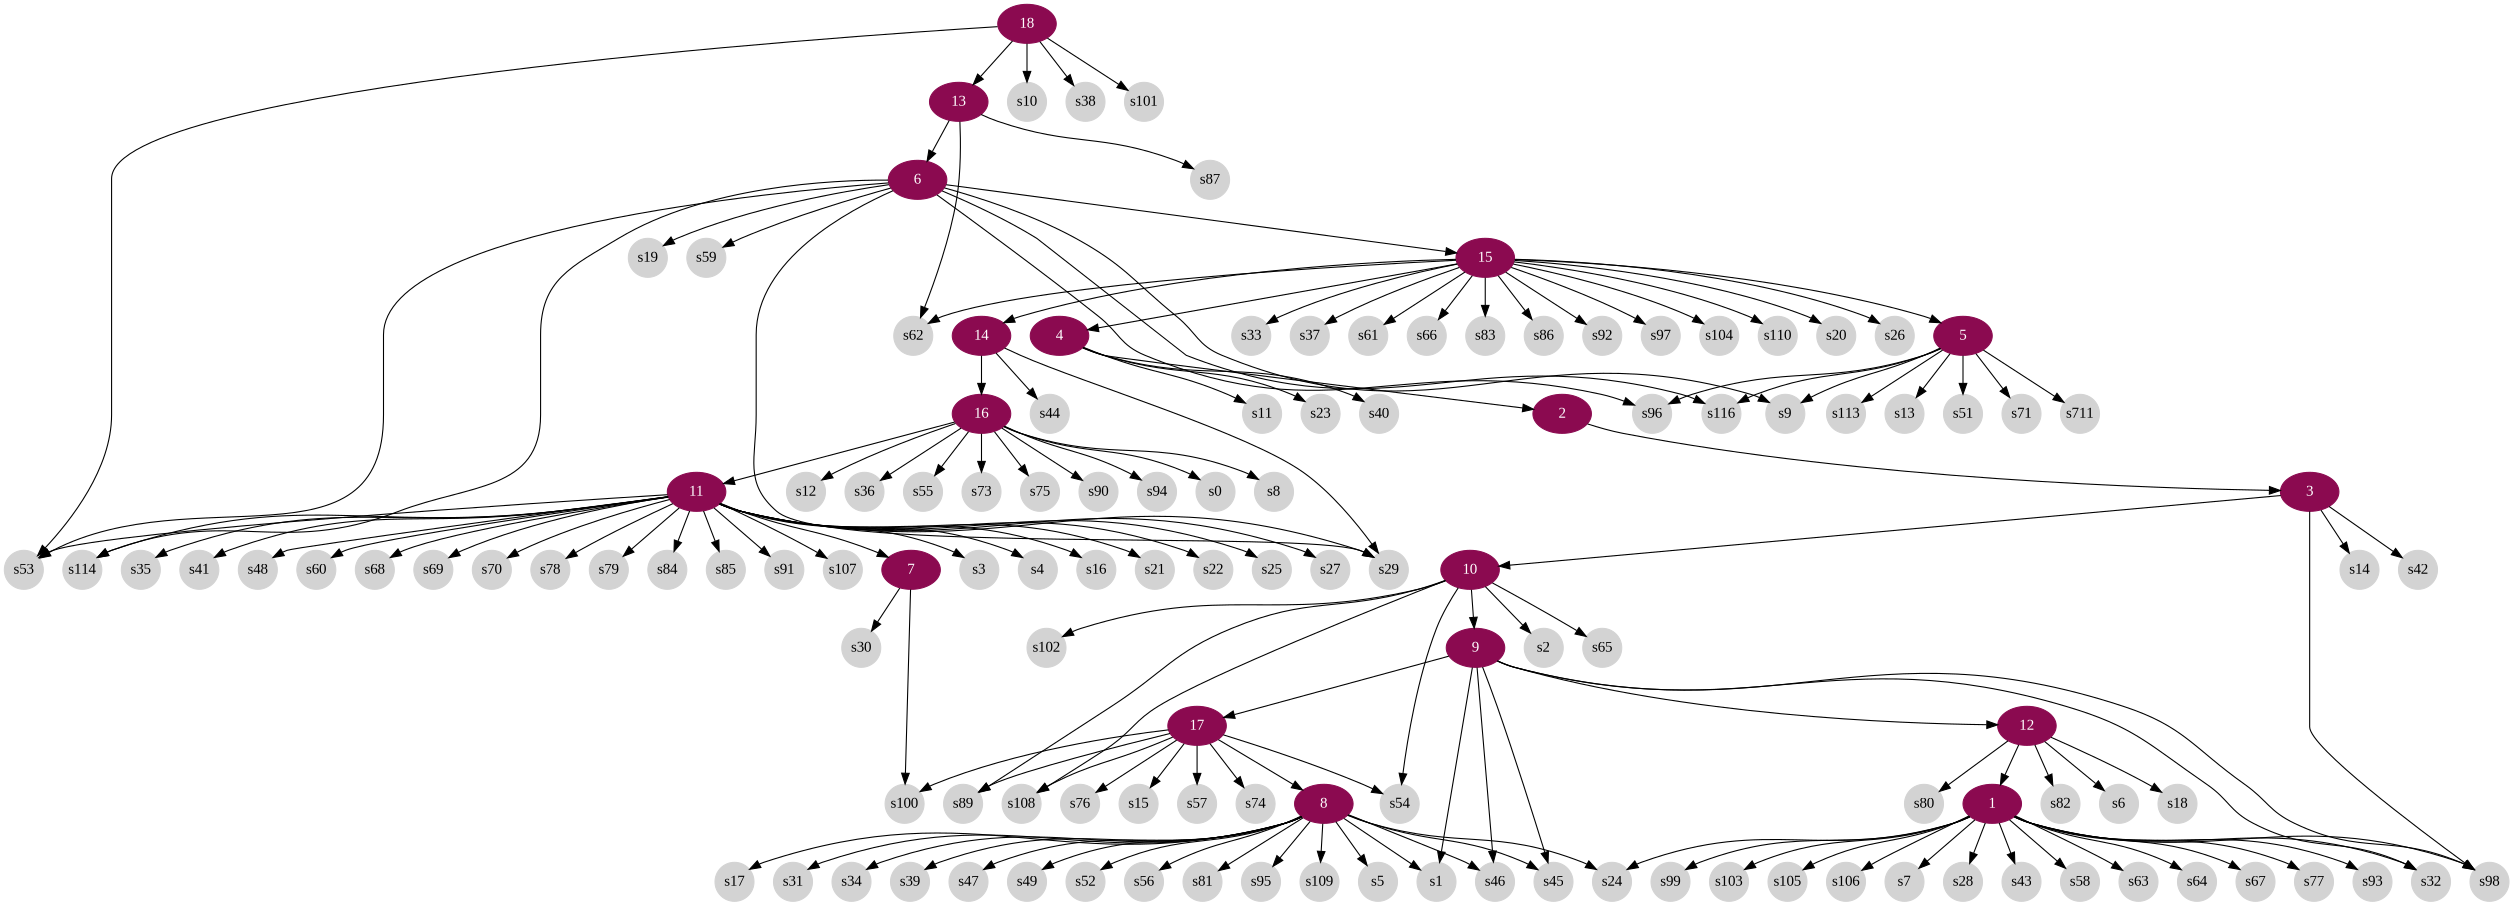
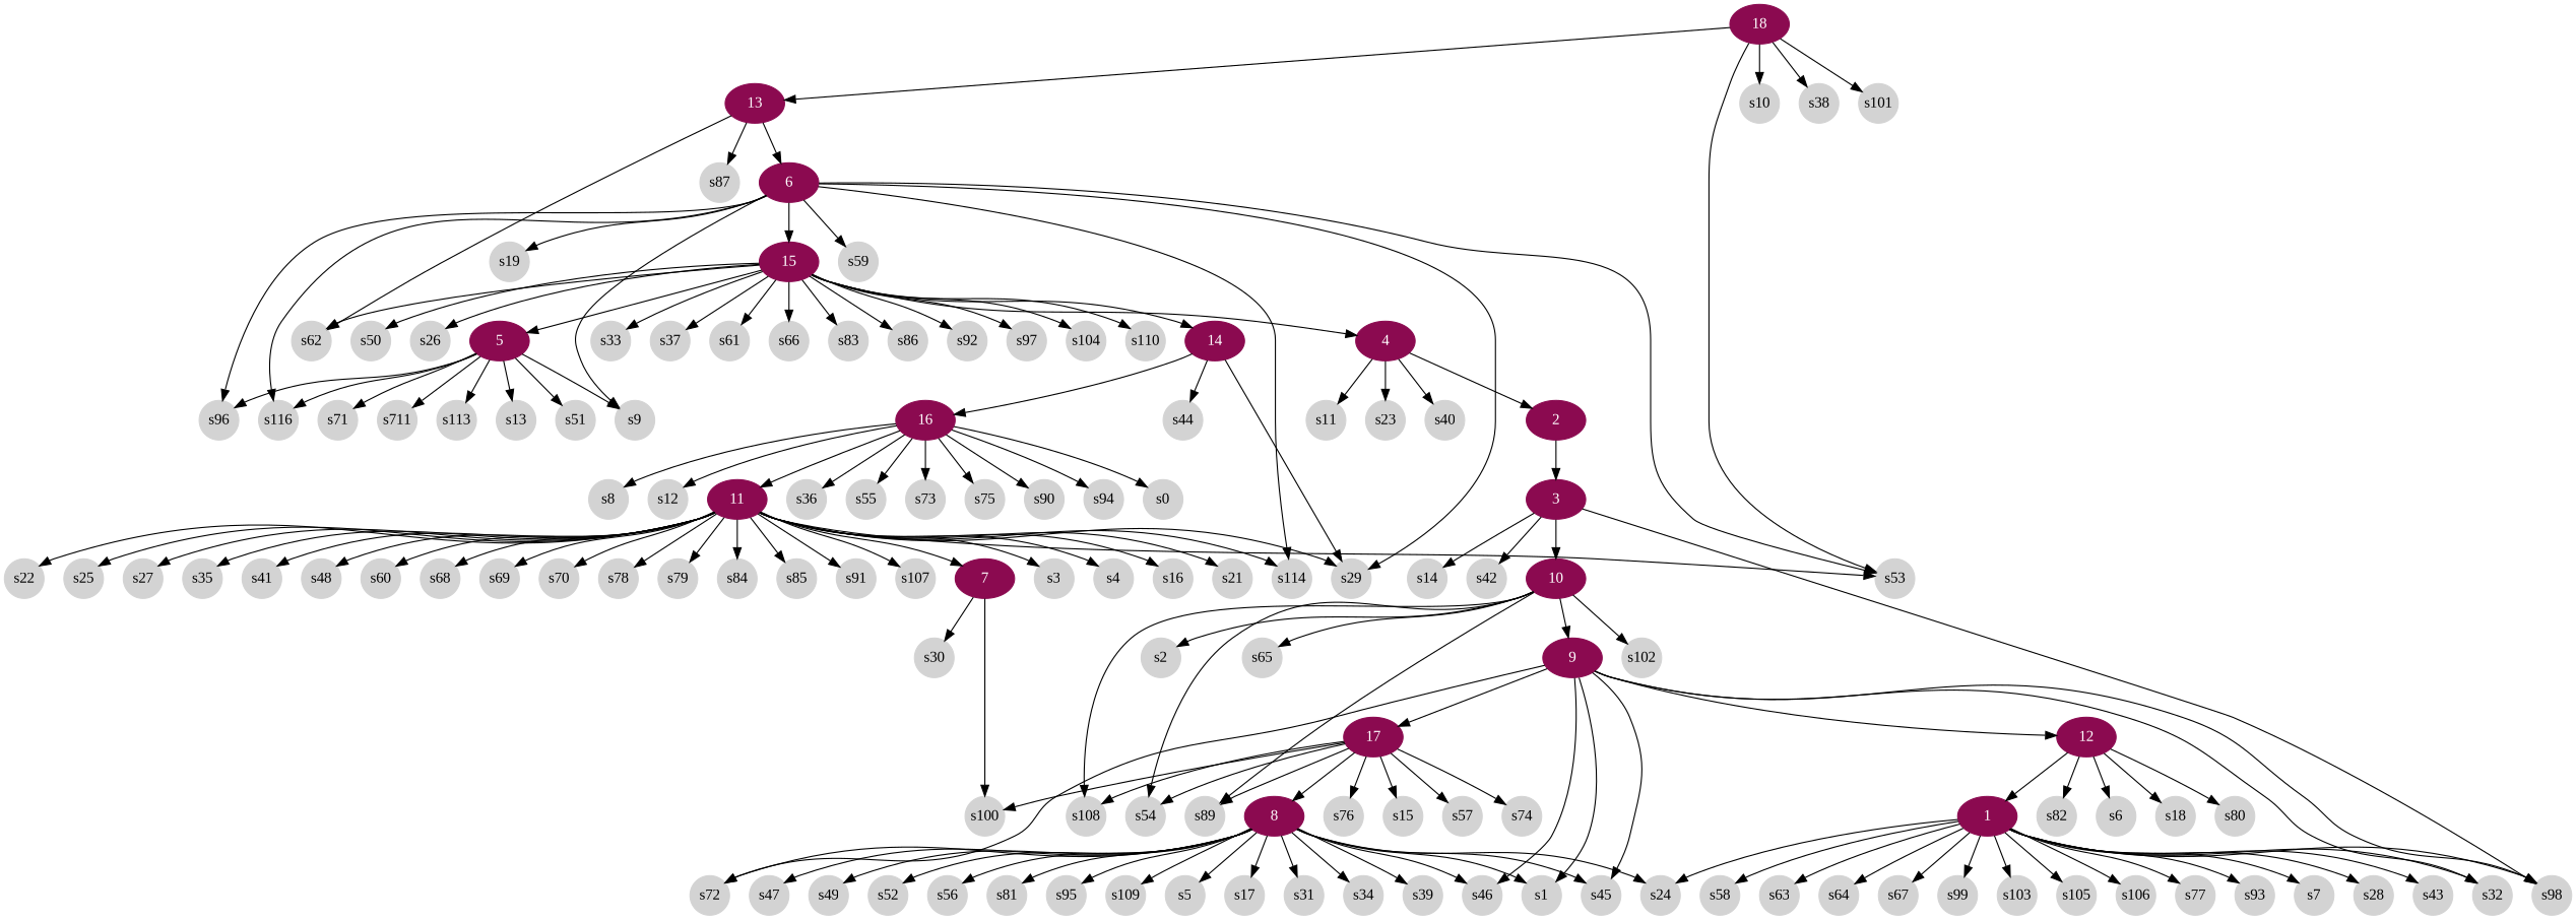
  digraph {
    fontname="Liberation Serif"
    node [color=lightgrey fontcolor=black fontname="Liberation Serif" style=filled fixedsize=true shape=circle]
    edge [fontname="Liberation Serif"]
    12 [color=deeppink4 fontcolor=white fixedsize="" shape=""]
    1 [color=deeppink4 fontcolor=white fixedsize="" shape=""]
    s6
    s18
    s80
    s82
    s7
    s24
    s28
    s32
    s43
    s58
    s63
    s64
    s67
    s77
    s93
    s98
    s99
    s103
    s105
    s106
    4 [color=deeppink4 fontcolor=white fixedsize="" shape=""]
    2 [color=deeppink4 fontcolor=white fixedsize="" shape=""]
    s11
    s23
    s40
    3 [color=deeppink4 fontcolor=white fixedsize="" shape=""]
    10 [color=deeppink4 fontcolor=white fixedsize="" shape=""]
    s14
    s42
    s54
    s89
    s108
    9 [color=deeppink4 fontcolor=white fixedsize="" shape=""]
    s2
    s65
    s102
    15 [color=deeppink4 fontcolor=white fixedsize="" shape=""]
    5 [color=deeppink4 fontcolor=white fixedsize="" shape=""]
    14 [color=deeppink4 fontcolor=white fixedsize="" shape=""]
    s62
-   s20
+   s20 [label=s50]
    s26
    s33
    s37
    s61
    s66
    s83
    s86
    s92
    s97
    s104
    s110
    s9
    s13
    s51
    s71
    s96
    n60 [label=s711]
    n61 [label=s116]
    s113
    s29
    16 [color=deeppink4 fontcolor=white fixedsize="" shape=""]
    s44
    13 [color=deeppink4 fontcolor=white fixedsize="" shape=""]
    6 [color=deeppink4 fontcolor=white fixedsize="" shape=""]
    s87
    s19
    s53
    s59
    s114
    11 [color=deeppink4 fontcolor=white fixedsize="" shape=""]
    7 [color=deeppink4 fontcolor=white fixedsize="" shape=""]
    s3
    s4
    s16
    s21
    s22
    s25
    s27
    s35
    s41
    s48
    s60
    s68
    s69
    s70
    s78
    s79
    s84
    s85
    s91
    s107
    s30
    s100
    17 [color=deeppink4 fontcolor=white fixedsize="" shape=""]
    8 [color=deeppink4 fontcolor=white fixedsize="" shape=""]
    s15
    s57
    s74
    s76
    s1
    s5
    s17
    s31
    s34
    s39
    s45
    s46
    s47
    s49
    s52
    s56
+   s72
    s81
    s95
    s109
    s0
    s8
    s12
    s36
    s55
    s73
    s75
    s90
    s94
    18 [color=deeppink4 fontcolor=white fixedsize="" shape=""]
    s10
    s38
    s101
    12 -> 1
    12 -> s6
    12 -> s18
    12 -> s80
    12 -> s82
    1 -> s7
    1 -> s24
    1 -> s28
    1 -> s32
    1 -> s43
    1 -> s58
    1 -> s63
    1 -> s64
    1 -> s67
    1 -> s77
    1 -> s93
    1 -> s98
    1 -> s99
    1 -> s103
    1 -> s105
    1 -> s106
    4 -> 2
    4 -> s11
    4 -> s23
    4 -> s40
    2 -> 3
    3 -> s98
    3 -> 10
    3 -> s14
    3 -> s42
    10 -> s54
    10 -> s89
    10 -> s108
    10 -> 9
    10 -> s2
    10 -> s65
    10 -> s102
    9 -> 12
    9 -> s32
    9 -> s98
    9 -> 17
    9 -> s1
    9 -> s45
    9 -> s46
+   9 -> s72
    15 -> 4
    15 -> 5
    15 -> 14
    15 -> s62
    15 -> s20
    15 -> s26
    15 -> s33
    15 -> s37
    15 -> s61
    15 -> s66
    15 -> s83
    15 -> s86
    15 -> s92
    15 -> s97
    15 -> s104
    15 -> s110
    5 -> s9
    5 -> s13
    5 -> s51
    5 -> s71
    5 -> s96
    5 -> n60
    5 -> n61
    5 -> s113
    14 -> s29
    14 -> 16
    14 -> s44
    16 -> 11
    16 -> s0
    16 -> s8
    16 -> s12
    16 -> s36
    16 -> s55
    16 -> s73
    16 -> s75
    16 -> s90
    16 -> s94
    13 -> s62
    13 -> 6
    13 -> s87
    6 -> 15
    6 -> s9
    6 -> s96
    6 -> n61
    6 -> s29
    6 -> s19
    6 -> s53
    6 -> s59
    6 -> s114
    11 -> s29
    11 -> s53
    11 -> s114
    11 -> 7
    11 -> s3
    11 -> s4
    11 -> s16
    11 -> s21
    11 -> s22
    11 -> s25
    11 -> s27
    11 -> s35
    11 -> s41
    11 -> s48
    11 -> s60
    11 -> s68
    11 -> s69
    11 -> s70
    11 -> s78
    11 -> s79
    11 -> s84
    11 -> s85
    11 -> s91
    11 -> s107
    7 -> s30
    7 -> s100
    17 -> s54
    17 -> s89
    17 -> s108
    17 -> s100
    17 -> 8
    17 -> s15
    17 -> s57
    17 -> s74
    17 -> s76
    8 -> s24
    8 -> s1
    8 -> s5
    8 -> s17
    8 -> s31
    8 -> s34
    8 -> s39
    8 -> s45
    8 -> s46
    8 -> s47
    8 -> s49
    8 -> s52
    8 -> s56
+   8 -> s72
    8 -> s81
    8 -> s95
    8 -> s109
    18 -> 13
    18 -> s53
    18 -> s10
    18 -> s38
    18 -> s101
  }
